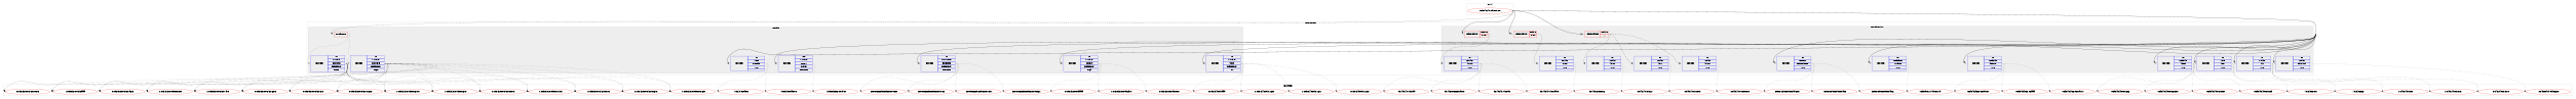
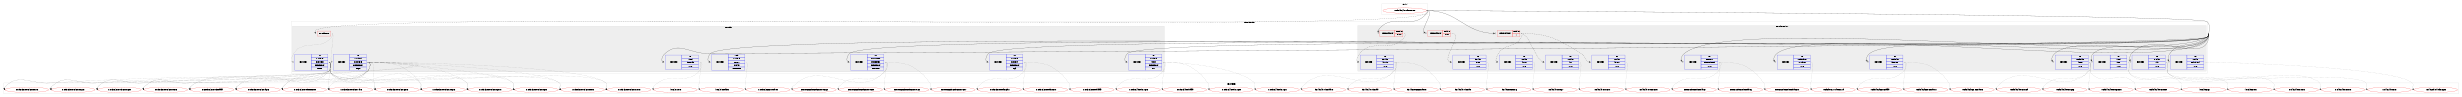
  digraph {
    compound=true
    concentrate=true
    fontname=Helvetica
    fontsize=10
    newrank=true
    rankdir=TB
    ranksep=1.5
    node [color=red fontname=Helvetica fontsize=10]
    edge [arrowhead=vee headport=w style=dotted tailport=e weight=100]
    n1 [label="media-libs/libwmf-0.2.8.4-r7" width=4]
    n2 [color=blue label=<<TABLE BORDER="0" CELLBORDER="1" CELLSPACING="0" CELLPADDING="4" WIDTH="220"><TR><TD ROWSPAN="6" CELLPADDING="30">pack_dep</TD></TR><TR><TD WIDTH="110">no</TD></TR><TR><TD>sys-devel</TD></TR><TR><TD>automake</TD></TR><TR><TD>greaterequal</TD></TR><TR><TD>1.16.1</TD></TR></TABLE>> shape=none]
    n3 [color=blue label=<<TABLE BORDER="0" CELLBORDER="1" CELLSPACING="0" CELLPADDING="4" WIDTH="220"><TR><TD ROWSPAN="6" CELLPADDING="30">pack_dep</TD></TR><TR><TD WIDTH="110">no</TD></TR><TR><TD>sys-devel</TD></TR><TR><TD>automake</TD></TR><TR><TD>greaterequal</TD></TR><TR><TD>1.15.1</TD></TR></TABLE>> shape=none]
    n4 [label=<<TABLE BORDER="0" CELLBORDER="1" CELLSPACING="0" CELLPADDING="4"><TR><TD CELLPADDING="10">any_of_group</TD></TR></TABLE>> shape=none]
    n5 [color=blue label=<<TABLE BORDER="0" CELLBORDER="1" CELLSPACING="0" CELLPADDING="4" WIDTH="220"><TR><TD ROWSPAN="6" CELLPADDING="30">pack_dep</TD></TR><TR><TD WIDTH="110">no</TD></TR><TR><TD>app-portage</TD></TR><TR><TD>elt-patches</TD></TR><TR><TD>greaterequal</TD></TR><TR><TD>20170815</TD></TR></TABLE>> shape=none]
    n6 [color=blue label=<<TABLE BORDER="0" CELLBORDER="1" CELLSPACING="0" CELLPADDING="4" WIDTH="220"><TR><TD ROWSPAN="6" CELLPADDING="30">pack_dep</TD></TR><TR><TD WIDTH="110">no</TD></TR><TR><TD>sys-devel</TD></TR><TR><TD>autoconf</TD></TR><TR><TD>greaterequal</TD></TR><TR><TD>2.69</TD></TR></TABLE>> shape=none]
    n7 [color=blue label=<<TABLE BORDER="0" CELLBORDER="1" CELLSPACING="0" CELLPADDING="4" WIDTH="220"><TR><TD ROWSPAN="6" CELLPADDING="30">pack_dep</TD></TR><TR><TD WIDTH="110">no</TD></TR><TR><TD>sys-devel</TD></TR><TR><TD>libtool</TD></TR><TR><TD>greaterequal</TD></TR><TR><TD>2.4</TD></TR></TABLE>> shape=none]
    n8 [color=blue label=<<TABLE BORDER="0" CELLBORDER="1" CELLSPACING="0" CELLPADDING="4" WIDTH="220"><TR><TD ROWSPAN="6" CELLPADDING="30">pack_dep</TD></TR><TR><TD WIDTH="110">no</TD></TR><TR><TD>virtual</TD></TR><TR><TD>pkgconfig</TD></TR><TR><TD>none</TD></TR><TR><TD></TD></TR></TABLE>> shape=none]
    n9 [color=blue label=<<TABLE BORDER="0" CELLBORDER="1" CELLSPACING="0" CELLPADDING="4" WIDTH="220"><TR><TD ROWSPAN="6" CELLPADDING="30">pack_dep</TD></TR><TR><TD WIDTH="110">weak</TD></TR><TR><TD>sys-devel</TD></TR><TR><TD>gettext</TD></TR><TR><TD>smaller</TD></TR><TR><TD>0.18.1.1-r3</TD></TR></TABLE>> shape=none]
    n10 [color=blue label=<<TABLE BORDER="0" CELLBORDER="1" CELLSPACING="0" CELLPADDING="4" WIDTH="220"><TR><TD ROWSPAN="6" CELLPADDING="30">pack_dep</TD></TR><TR><TD WIDTH="110">no</TD></TR><TR><TD>dev-libs</TD></TR><TR><TD>libxml2</TD></TR><TR><TD>none</TD></TR><TR><TD></TD></TR></TABLE>> shape=none]
    n11 [label=<<TABLE BORDER="0" CELLBORDER="1" CELLSPACING="0" CELLPADDING="4"><TR><TD ROWSPAN="3" CELLPADDING="10">use_conditional</TD></TR><TR><TD>negative</TD></TR><TR><TD>expat</TD></TR></TABLE>> shape=none]
    n12 [color=blue label=<<TABLE BORDER="0" CELLBORDER="1" CELLSPACING="0" CELLPADDING="4" WIDTH="220"><TR><TD ROWSPAN="6" CELLPADDING="30">pack_dep</TD></TR><TR><TD WIDTH="110">no</TD></TR><TR><TD>x11-libs</TD></TR><TR><TD>libX11</TD></TR><TR><TD>none</TD></TR><TR><TD></TD></TR></TABLE>> shape=none]
    n13 [color=blue label=<<TABLE BORDER="0" CELLBORDER="1" CELLSPACING="0" CELLPADDING="4" WIDTH="220"><TR><TD ROWSPAN="6" CELLPADDING="30">pack_dep</TD></TR><TR><TD WIDTH="110">no</TD></TR><TR><TD>x11-libs</TD></TR><TR><TD>libXt</TD></TR><TR><TD>none</TD></TR><TR><TD></TD></TR></TABLE>> shape=none]
    n14 [color=blue label=<<TABLE BORDER="0" CELLBORDER="1" CELLSPACING="0" CELLPADDING="4" WIDTH="220"><TR><TD ROWSPAN="6" CELLPADDING="30">pack_dep</TD></TR><TR><TD WIDTH="110">no</TD></TR><TR><TD>x11-libs</TD></TR><TR><TD>libXpm</TD></TR><TR><TD>none</TD></TR><TR><TD></TD></TR></TABLE>> shape=none]
    n15 [label=<<TABLE BORDER="0" CELLBORDER="1" CELLSPACING="0" CELLPADDING="4"><TR><TD ROWSPAN="3" CELLPADDING="10">use_conditional</TD></TR><TR><TD>positive</TD></TR><TR><TD>X</TD></TR></TABLE>> shape=none]
    n16 [color=blue label=<<TABLE BORDER="0" CELLBORDER="1" CELLSPACING="0" CELLPADDING="4" WIDTH="220"><TR><TD ROWSPAN="6" CELLPADDING="30">pack_dep</TD></TR><TR><TD WIDTH="110">no</TD></TR><TR><TD>dev-libs</TD></TR><TR><TD>expat</TD></TR><TR><TD>none</TD></TR><TR><TD></TD></TR></TABLE>> shape=none]
    n17 [label=<<TABLE BORDER="0" CELLBORDER="1" CELLSPACING="0" CELLPADDING="4"><TR><TD ROWSPAN="3" CELLPADDING="10">use_conditional</TD></TR><TR><TD>positive</TD></TR><TR><TD>expat</TD></TR></TABLE>> shape=none]
    n18 [color=blue label=<<TABLE BORDER="0" CELLBORDER="1" CELLSPACING="0" CELLPADDING="4" WIDTH="220"><TR><TD ROWSPAN="6" CELLPADDING="30">pack_dep</TD></TR><TR><TD WIDTH="110">no</TD></TR><TR><TD>app-text</TD></TR><TR><TD>ghostscript-gpl</TD></TR><TR><TD>none</TD></TR><TR><TD></TD></TR></TABLE>> shape=none]
    n19 [color=blue label=<<TABLE BORDER="0" CELLBORDER="1" CELLSPACING="0" CELLPADDING="4" WIDTH="220"><TR><TD ROWSPAN="6" CELLPADDING="30">pack_dep</TD></TR><TR><TD WIDTH="110">no</TD></TR><TR><TD>media-fonts</TD></TR><TR><TD>urw-fonts</TD></TR><TR><TD>none</TD></TR><TR><TD></TD></TR></TABLE>> shape=none]
    n20 [color=blue label=<<TABLE BORDER="0" CELLBORDER="1" CELLSPACING="0" CELLPADDING="4" WIDTH="220"><TR><TD ROWSPAN="6" CELLPADDING="30">pack_dep</TD></TR><TR><TD WIDTH="110">no</TD></TR><TR><TD>media-libs</TD></TR><TR><TD>freetype</TD></TR><TR><TD>none</TD></TR><TR><TD></TD></TR></TABLE>> shape=none]
    n21 [color=blue label=<<TABLE BORDER="0" CELLBORDER="1" CELLSPACING="0" CELLPADDING="4" WIDTH="220"><TR><TD ROWSPAN="6" CELLPADDING="30">pack_dep</TD></TR><TR><TD WIDTH="110">no</TD></TR><TR><TD>media-libs</TD></TR><TR><TD>libpng</TD></TR><TR><TD>none</TD></TR><TR><TD></TD></TR></TABLE>> shape=none]
    n22 [color=blue label=<<TABLE BORDER="0" CELLBORDER="1" CELLSPACING="0" CELLPADDING="4" WIDTH="220"><TR><TD ROWSPAN="6" CELLPADDING="30">pack_dep</TD></TR><TR><TD WIDTH="110">no</TD></TR><TR><TD>virtual</TD></TR><TR><TD>jpeg</TD></TR><TR><TD>none</TD></TR><TR><TD></TD></TR></TABLE>> shape=none]
    n23 [color=blue label=<<TABLE BORDER="0" CELLBORDER="1" CELLSPACING="0" CELLPADDING="4" WIDTH="220"><TR><TD ROWSPAN="6" CELLPADDING="30">pack_dep</TD></TR><TR><TD WIDTH="110">no</TD></TR><TR><TD>sys-libs</TD></TR><TR><TD>zlib</TD></TR><TR><TD>none</TD></TR><TR><TD></TD></TR></TABLE>> shape=none]
    n24 [color=blue label=<<TABLE BORDER="0" CELLBORDER="1" CELLSPACING="0" CELLPADDING="4" WIDTH="220"><TR><TD ROWSPAN="6" CELLPADDING="30">pack_dep</TD></TR><TR><TD WIDTH="110">no</TD></TR><TR><TD>x11-libs</TD></TR><TR><TD>gdk-pixbuf</TD></TR><TR><TD>none</TD></TR><TR><TD></TD></TR></TABLE>> shape=none]
    n25 [label="sys-devel/automake-1.10.3-r3" width=4]
    n26 [label="sys-devel/automake-1.11.6-r3" width=4]
    n27 [label="sys-devel/automake-1.12.6-r2" width=4]
    n28 [label="sys-devel/automake-1.13.4-r2" width=4]
    n29 [label="sys-devel/automake-1.14.1-r2" width=4]
    n30 [label="sys-devel/automake-1.15.1-r2" width=4]
    n31 [label="sys-devel/automake-1.16-r2" width=4]
    n32 [label="sys-devel/automake-1.16.1-r1" width=4]
    n33 [label="sys-devel/automake-1.4_p6-r2" width=4]
-   n34 [label="sys-devel/automake-1.5-r2" width=4]
    n35 [label="sys-devel/automake-1.6.3-r2" width=4]
    n36 [label="sys-devel/automake-1.7.9-r3" width=4]
    n37 [label="sys-devel/automake-1.8.5-r5" width=4]
    n38 [label="sys-devel/automake-1.9.6-r5" width=4]
-   n39 [label="sys-devel/automake-9999" width=4]
-   n40 [label="virtual/pkgconfig-0-r1" width=4]
+   n39 [label="expat-devel/automake-9999" width=4]
+   n40 [label="virtual/sys-0-r1" width=4]
    n41 [label="virtual/pkgconfig-2" width=4]
    n42 [label="app-portage/elt-patches-20170317" width=4]
    n43 [label="app-portage/elt-patches-20170422" width=4]
    n44 [label="app-portage/elt-patches-20170815" width=4]
    n45 [label="app-portage/elt-patches-20170826.1" width=4]
    n46 [label="sys-devel/autoconf-2.13-r1" width=4]
    n47 [label="sys-devel/autoconf-2.69-r4" width=4]
    n48 [label="sys-devel/autoconf-9999" width=4]
    n49 [label="sys-devel/libtool-2.4.6-r3" width=4]
    n50 [label="sys-devel/libtool-2.4.6-r4" width=4]
    n51 [label="sys-devel/libtool-2.4.6-r5" width=4]
    n52 [label="sys-devel/libtool-9999" width=4]
    n53 [label="sys-devel/gettext-0.19.8.1" width=4]
    n54 [label="dev-libs/libxml2-2.9.8" width=4]
    n55 [label="dev-libs/portage2-2.9.8-r1" width=4]
    n56 [label="dev-libs/libxml2-2.9.9" width=4]
    n57 [label="dev-libs/libxml2-2.9.9-r1" width=4]
    n58 [label="x11-libs/libX11-8.6.7" width=4]
    n59 [label="x11-libs/libXt-1.1.5-r1" width=4]
    n60 [label="x11-libs/libXpm-3.5.12-r1" width=4]
    n61 [label="dev-libs/expat-2.2.6" width=4]
    n62 [label="app-text/ghostscript-gpl-9.25" width=4]
    n63 [label="app-text/ghostscript-gpl-9.25-r1" width=4]
    n64 [label="app-text/ghostscript-gpl-9.26" width=4]
    n65 [label="media-fonts/urw-fonts-2.4.9" width=4]
    n66 [label="media-libs/freetype-2.9.1-r3" width=4]
    n67 [label="media-libs/freetype-2.9.1-r4" width=4]
    n68 [label="media-libs/freetype-9999" width=4]
    n69 [label="media-libs/libpng-1.2.59" width=4]
    n70 [label="media-libs/libpng-1.5.30" width=4]
    n71 [label="media-libs/libpng-1.6.35-r1" width=4]
    n72 [label="media-libs/libpng-1.6.36" width=4]
    n73 [label="sys-libs/zlib-1.2.11" width=4]
    n74 [label="sys-libs/zlib-1.2.11-r1" width=4]
    n75 [label="sys-libs/zlib-1.2.11-r2" width=4]
    n76 [label="virtual/jpeg-0-r2" width=4]
    n77 [label="virtual/jpeg-62" width=4]
    n78 [label="x11-libs/gdk-pixbuf-2.36.12" width=4]
    subgraph cluster_1 {
      color=gray
      label=<<i>ebuild</i>>
      rank=same
      n1
    }
    subgraph cluster_2 {
      color=gray
      label=<<i>dependencies</i>>
      subgraph cluster_3 {
        color=gray
        fillcolor="#eeeeee"
        label=<<i>compile</i>>
        style=filled
        subgraph sub_4 {
          color=gray
          fillcolor="#eeeeee"
          label=<<i>compile</i>>
          style=filled
          n4
          subgraph sub_5 {
            color=gray
            fillcolor="#eeeeee"
            label=<<i>compile</i>>
            style=filled
            n2
          }
          subgraph sub_6 {
            color=gray
            fillcolor="#eeeeee"
            label=<<i>compile</i>>
            style=filled
            n3
          }
        }
        subgraph sub_7 {
          color=gray
          fillcolor="#eeeeee"
          label=<<i>compile</i>>
          style=filled
          n5
        }
        subgraph sub_8 {
          color=gray
          fillcolor="#eeeeee"
          label=<<i>compile</i>>
          style=filled
          n6
        }
        subgraph sub_9 {
          color=gray
          fillcolor="#eeeeee"
          label=<<i>compile</i>>
          style=filled
          n7
        }
        subgraph sub_10 {
          color=gray
          fillcolor="#eeeeee"
          label=<<i>compile</i>>
          style=filled
          n8
        }
        subgraph sub_11 {
          color=gray
          fillcolor="#eeeeee"
          label=<<i>compile</i>>
          style=filled
          n9
        }
      }
      subgraph cluster_12 {
        color=gray
        fillcolor="#eeeeee"
        label=<<i>compile and run</i>>
        style=filled
        subgraph sub_13 {
          color=gray
          fillcolor="#eeeeee"
          label=<<i>compile and run</i>>
          style=filled
          n11
          subgraph sub_14 {
            color=gray
            fillcolor="#eeeeee"
            label=<<i>compile and run</i>>
            style=filled
            n10
          }
        }
        subgraph sub_15 {
          color=gray
          fillcolor="#eeeeee"
          label=<<i>compile and run</i>>
          style=filled
          n15
          subgraph sub_16 {
            color=gray
            fillcolor="#eeeeee"
            label=<<i>compile and run</i>>
            style=filled
            n12
          }
          subgraph sub_17 {
            color=gray
            fillcolor="#eeeeee"
            label=<<i>compile and run</i>>
            style=filled
            n13
          }
          subgraph sub_18 {
            color=gray
            fillcolor="#eeeeee"
            label=<<i>compile and run</i>>
            style=filled
            n14
          }
        }
        subgraph sub_19 {
          color=gray
          fillcolor="#eeeeee"
          label=<<i>compile and run</i>>
          style=filled
          n17
          subgraph sub_20 {
            color=gray
            fillcolor="#eeeeee"
            label=<<i>compile and run</i>>
            style=filled
            n16
          }
        }
        subgraph sub_21 {
          color=gray
          fillcolor="#eeeeee"
          label=<<i>compile and run</i>>
          style=filled
          n18
        }
        subgraph sub_22 {
          color=gray
          fillcolor="#eeeeee"
          label=<<i>compile and run</i>>
          style=filled
          n19
        }
        subgraph sub_23 {
          color=gray
          fillcolor="#eeeeee"
          label=<<i>compile and run</i>>
          style=filled
          n20
        }
        subgraph sub_24 {
          color=gray
          fillcolor="#eeeeee"
          label=<<i>compile and run</i>>
          style=filled
          n21
        }
        subgraph sub_25 {
          color=gray
          fillcolor="#eeeeee"
          label=<<i>compile and run</i>>
          style=filled
          n22
        }
        subgraph sub_26 {
          color=gray
          fillcolor="#eeeeee"
          label=<<i>compile and run</i>>
          style=filled
          n23
        }
        subgraph sub_27 {
          color=gray
          fillcolor="#eeeeee"
          label=<<i>compile and run</i>>
          style=filled
          n24
        }
      }
      subgraph cluster_28 {
        color=gray
        fillcolor="#eeeeee"
        label=<<i>run</i>>
        style=filled
      }
    }
    subgraph cluster_29 {
      color=gray
      label=<<i>candidates</i>>
      rank=same
      subgraph sub_30 {
        color=black
        label=<<i>candidates</i>>
        nodesep=1
        rank=same
        n25
        n26
        n27
        n28
        n29
        n30
        n31
        n32
        n33
-       n34
        n35
        n36
        n37
        n38
        n39
      }
      subgraph sub_31 {
        color=black
        label=<<i>candidates</i>>
        nodesep=1
        rank=same
        n25
        n26
        n27
        n28
        n29
        n30
        n31
        n32
        n33
-       n34
        n35
        n36
        n37
        n38
        n39
      }
      subgraph sub_32 {
        color=black
        label=<<i>candidates</i>>
        nodesep=1
        rank=same
        n40
        n41
      }
      subgraph sub_33 {
        color=black
        label=<<i>candidates</i>>
        nodesep=1
        rank=same
        n42
        n43
        n44
        n45
      }
      subgraph sub_34 {
        color=black
        label=<<i>candidates</i>>
        nodesep=1
        rank=same
        n46
        n47
        n48
      }
      subgraph sub_35 {
        color=black
        label=<<i>candidates</i>>
        nodesep=1
        rank=same
        n49
        n50
        n51
        n52
      }
      subgraph sub_36 {
        color=black
        label=<<i>candidates</i>>
        nodesep=1
        rank=same
        n53
      }
      subgraph sub_37 {
        color=black
        label=<<i>candidates</i>>
        nodesep=1
        rank=same
        n54
        n55
        n56
        n57
      }
      subgraph sub_38 {
        color=black
        label=<<i>candidates</i>>
        nodesep=1
        rank=same
        n58
      }
      subgraph sub_39 {
        color=black
        label=<<i>candidates</i>>
        nodesep=1
        rank=same
        n59
      }
      subgraph sub_40 {
        color=black
        label=<<i>candidates</i>>
        nodesep=1
        rank=same
        n60
      }
      subgraph sub_41 {
        color=black
        label=<<i>candidates</i>>
        nodesep=1
        rank=same
        n61
      }
      subgraph sub_42 {
        color=black
        label=<<i>candidates</i>>
        nodesep=1
        rank=same
        n62
        n63
        n64
      }
      subgraph sub_43 {
        color=black
        label=<<i>candidates</i>>
        nodesep=1
        rank=same
        n65
      }
      subgraph sub_44 {
        color=black
        label=<<i>candidates</i>>
        nodesep=1
        rank=same
        n66
        n67
        n68
      }
      subgraph sub_45 {
        color=black
        label=<<i>candidates</i>>
        nodesep=1
        rank=same
        n69
        n70
        n71
        n72
      }
      subgraph sub_46 {
        color=black
        label=<<i>candidates</i>>
        nodesep=1
        rank=same
        n73
        n74
        n75
      }
      subgraph sub_47 {
        color=black
        label=<<i>candidates</i>>
        nodesep=1
        rank=same
        n76
        n77
      }
      subgraph sub_48 {
        color=black
        label=<<i>candidates</i>>
        nodesep=1
        rank=same
        n78
      }
    }
    n1 -> n4 [style=dashed weight=20]
    n1 -> n5 [style=solid weight=20]
    n1 -> n6 [style=solid weight=20]
    n1 -> n7 [style=solid weight=20]
    n1 -> n8 [style=solid weight=20]
    n1 -> n9 [style=solid weight=20]
    n1 -> n11 [arrowhead=odotvee style=solid weight=20]
    n1 -> n15 [arrowhead=odotvee style=solid weight=20]
    n1 -> n17 [arrowhead=odotvee style=solid weight=20]
    n1 -> n18 [arrowhead=odotvee style=solid weight=20]
    n1 -> n19 [arrowhead=odotvee style=solid weight=20]
    n1 -> n20 [arrowhead=odotvee style=solid weight=20]
    n1 -> n21 [arrowhead=odotvee style=solid weight=20]
    n1 -> n22 [arrowhead=odotvee style=solid weight=20]
    n1 -> n23 [arrowhead=odotvee style=solid weight=20]
    n1 -> n24 [arrowhead=odotvee style=solid weight=20]
    n2 -> n25
    n2 -> n26
    n2 -> n27
    n2 -> n28
    n2 -> n29
    n2 -> n30
    n2 -> n31
    n2 -> n32
    n2 -> n33
-   n2 -> n34
    n2 -> n35
    n2 -> n36
    n2 -> n37
    n2 -> n38
    n2 -> n39
    n3 -> n25
    n3 -> n26
    n3 -> n27
    n3 -> n28
    n3 -> n29
    n3 -> n30
    n3 -> n31
    n3 -> n32
    n3 -> n33
-   n3 -> n34
    n3 -> n35
    n3 -> n36
    n3 -> n37
    n3 -> n38
    n3 -> n39
    n4 -> n2 [arrowhead=oinv weight=20]
    n4 -> n3 [arrowhead=oinv weight=20]
    n5 -> n42
    n5 -> n43
    n5 -> n44
    n5 -> n45
    n6 -> n46
    n6 -> n47
    n6 -> n48
    n7 -> n49
    n7 -> n50
    n7 -> n51
    n7 -> n52
    n8 -> n40
    n8 -> n41
    n9 -> n53
    n10 -> n54
    n10 -> n55
    n10 -> n56
    n10 -> n57
    n11 -> n10 [style=dashed weight=20]
    n12 -> n58
    n13 -> n59
    n14 -> n60
    n15 -> n12 [style=dashed weight=20]
    n15 -> n13 [style=dashed weight=20]
    n15 -> n14 [style=dashed weight=20]
    n16 -> n61
    n17 -> n16 [style=dashed weight=20]
    n18 -> n62
    n18 -> n63
    n18 -> n64
    n19 -> n65
    n20 -> n66
    n20 -> n67
    n20 -> n68
    n21 -> n69
    n21 -> n70
    n21 -> n71
    n21 -> n72
    n22 -> n76
    n22 -> n77
    n23 -> n73
    n23 -> n74
    n23 -> n75
    n24 -> n78
  }
